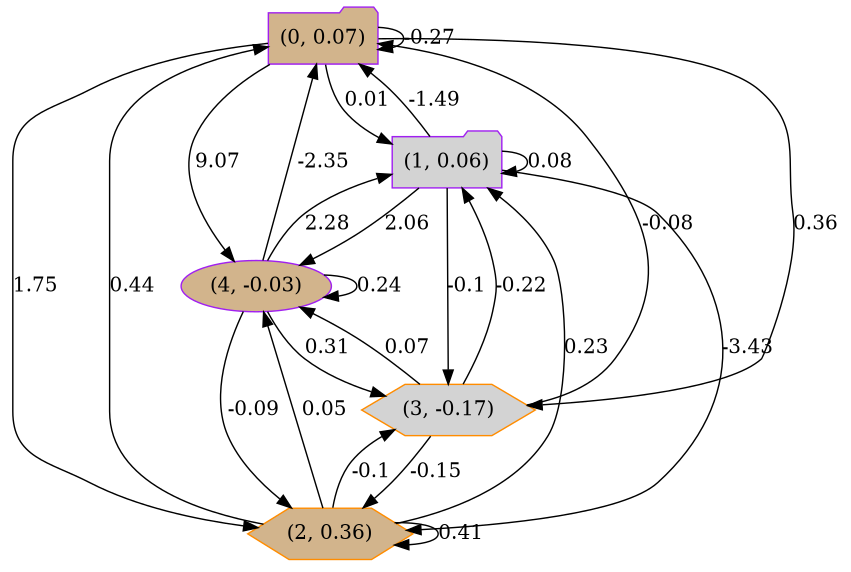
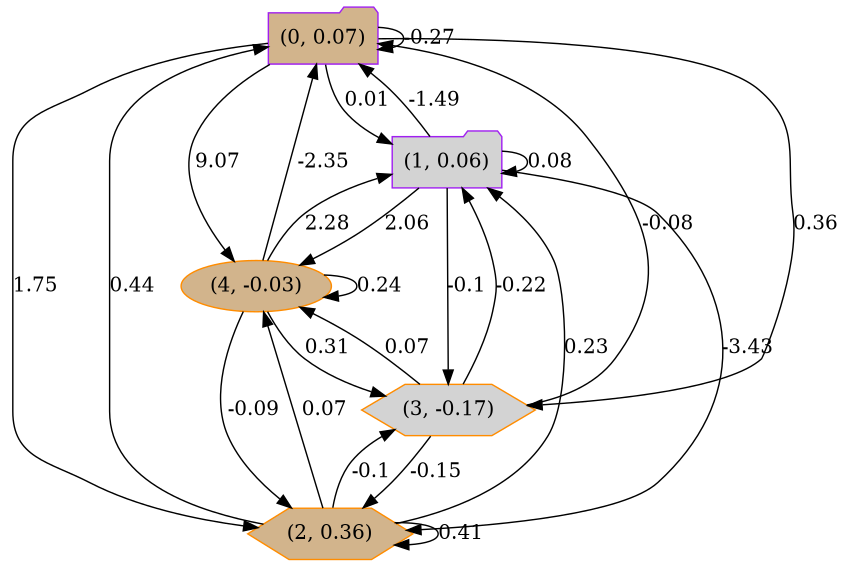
  digraph {
    node [color=purple fillcolor=tan shape=folder style=filled]
    n1 [label="(0, 0.07)"]
    n2 [fillcolor=lightgrey label="(1, 0.06)"]
    n3 [color=darkorange label="(2, 0.36)" shape=hexagon]
    n4 [color=darkorange fillcolor=lightgrey label="(3, -0.17)" shape=hexagon]
-   n5 [label="(4, -0.03)" shape=ellipse]
+   n5 [color=darkorange label="(4, -0.03)" shape=ellipse]
    n1 -> n1 [label=-0.27]
    n1 -> n2 [label=0.01]
    n1 -> n3 [label=1.75]
    n1 -> n4 [label=0.36]
    n1 -> n5 [label=9.07]
    n2 -> n1 [label=-1.49]
    n2 -> n2 [label=0.08]
    n2 -> n3 [label=-3.43]
    n2 -> n4 [label=-0.1]
    n2 -> n5 [label=2.06]
    n3 -> n1 [label=0.44]
    n3 -> n2 [label=0.23]
    n3 -> n3 [label=0.41]
    n3 -> n4 [label=-0.1]
-   n3 -> n5 [label=0.05]
+   n3 -> n5 [label=0.07]
    n4 -> n1 [label=-0.08]
    n4 -> n2 [label=-0.22]
    n4 -> n3 [label=-0.15]
    n4 -> n5 [label=0.07]
    n5 -> n1 [label=-2.35]
    n5 -> n2 [label=2.28]
    n5 -> n3 [label=-0.09]
    n5 -> n4 [label=0.31]
    n5 -> n5 [label=0.24]
  }
